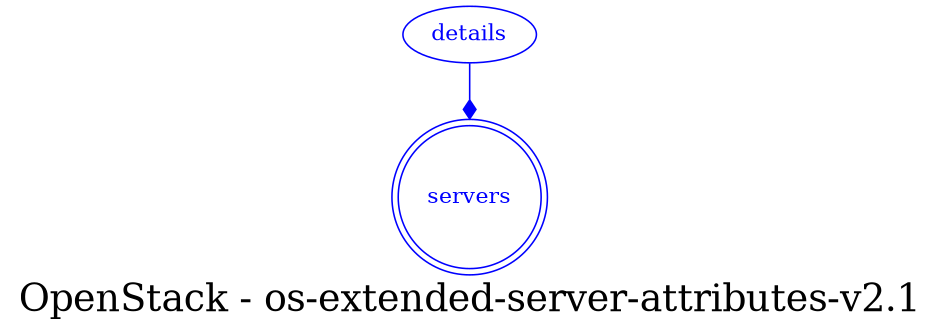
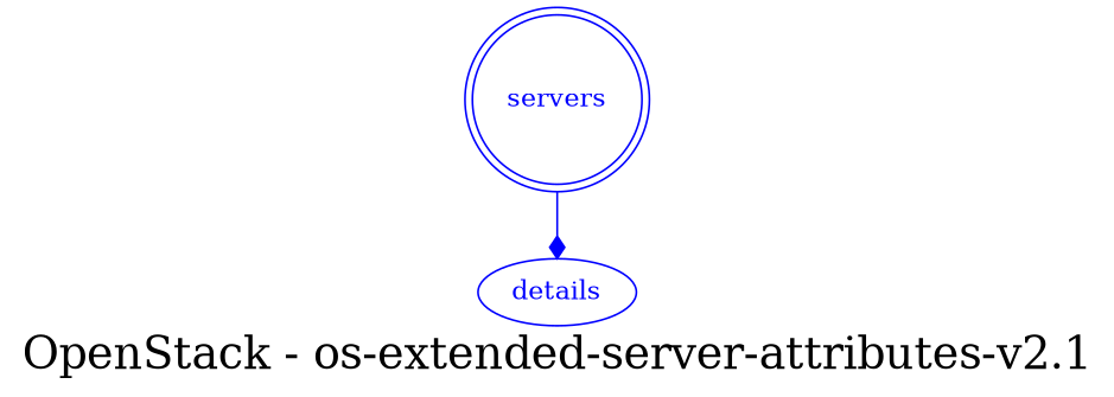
  digraph {
    fontsize=24
    label="OpenStack - os-extended-server-attributes-v2.1"
    splines=true
    node [color=blue fontcolor=blue]
    servers [shape=doublecircle]
    details [shape=ellipse]
-   details -> servers [arrowhead=diamond arrowtail=none color=blue fontcolor=blue]
+   servers -> details [arrowhead=diamond arrowtail=none color=blue fontcolor=blue]
  }
